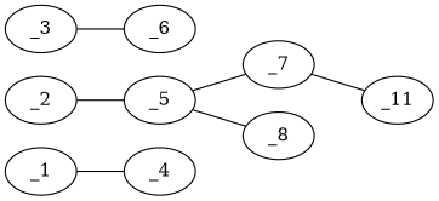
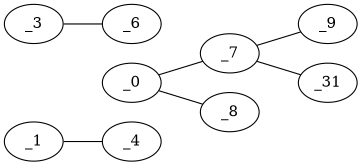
  graph {
    rankdir=LR
    node [charge=0 chem=1 symbol="C  " x=5.4641 y=-0.317]
    edge [valence=1]
    _1 [y=0.183]
    _4 [chem=2 symbol="O  " y=1.183]
-   _2 [chem=4 symbol="N  " x=4.5981]
-   _5 [x=3.7321 y=0.183]
+   _5 [x=3.7321 y=0.183 label=_0]
    _3 [x=6.3301]
    _6 [x=7.1962 y=0.183]
    _7 [chem=5 symbol="S  " x=2.866]
    _8 [chem=4 symbol="N  " x=8.0622]
-   _11 [chem=2 symbol="O  " x=2.366 y=0.549]
+   _9 [chem=2 symbol="O  " x=2 y=-0.817]
+   _11 [chem=2 symbol="O  " x=2.366 y=0.549 label=_31]
    _1 -- _4 [valence=2]
-   _2 -- _5
    _5 -- _7
    _5 -- _8
    _3 -- _6
+   _7 -- _9 [valence=2]
    _7 -- _11
  }
